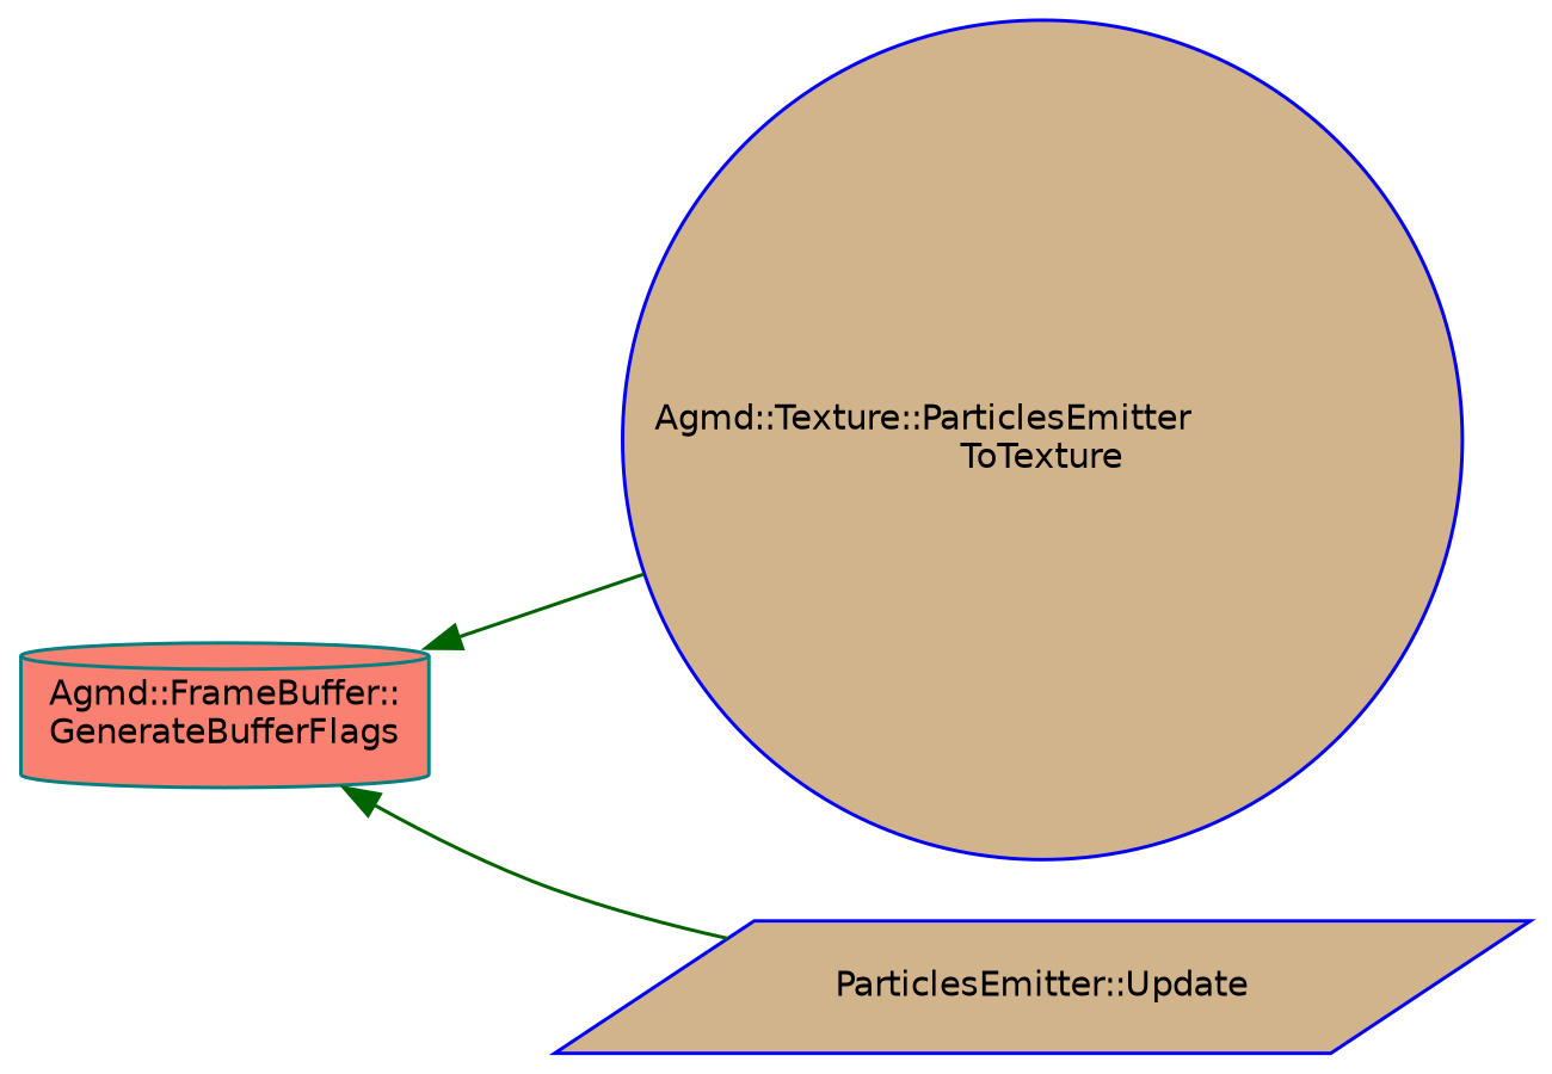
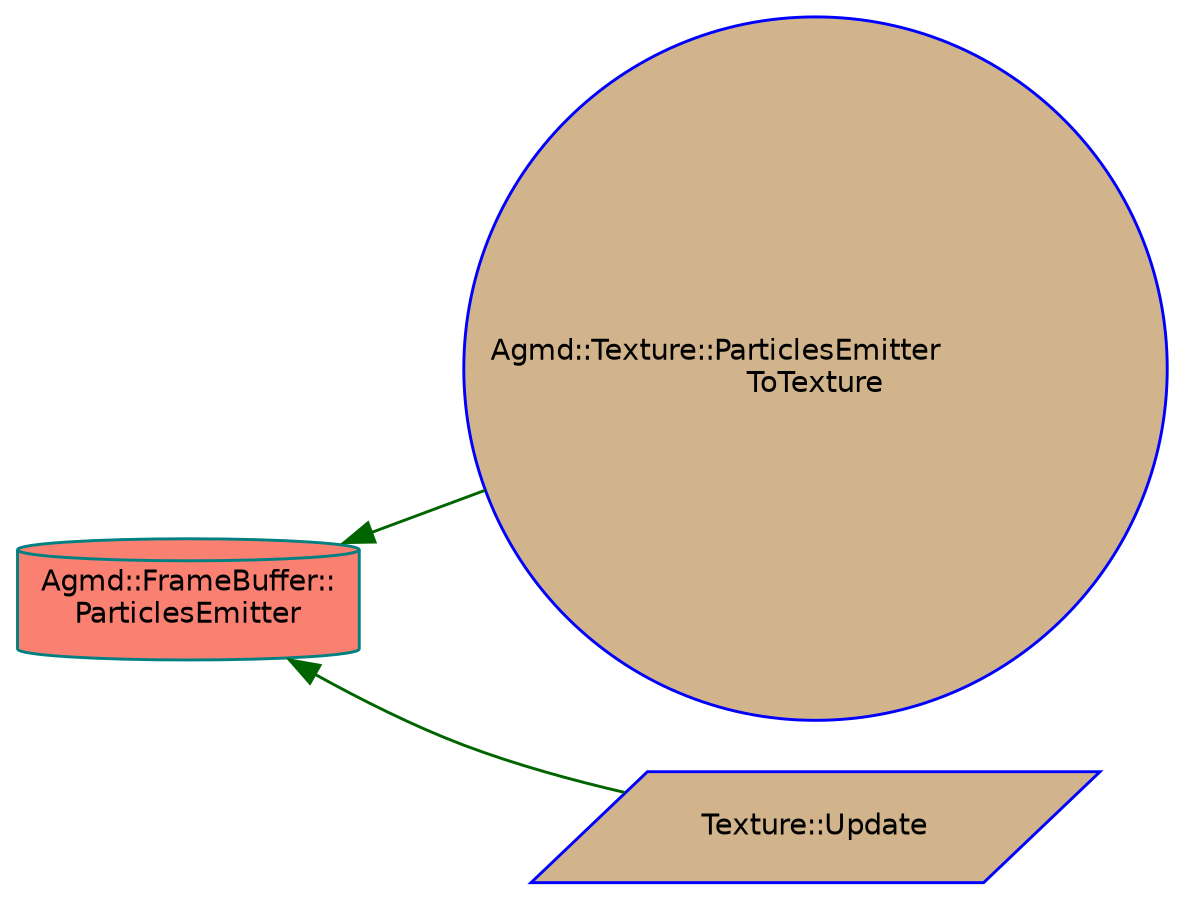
  digraph {
    rankdir=LR
    node [color=blue fillcolor=tan fontname=Helvetica fontsize=10 style=filled]
    edge [color=darkgreen dir=back fontname=Helvetica fontsize=10 labelfontname=Helvetica labelfontsize=10 style=solid]
-   n1 [color=teal fillcolor=salmon fontcolor=black height=0.2 label="Agmd::FrameBuffer::\lGenerateBufferFlags" shape=cylinder width=0.4]
+   n1 [color=teal fillcolor=salmon fontcolor=black height=0.2 label="Agmd::FrameBuffer::\lParticlesEmitter" shape=cylinder width=0.4]
    n2 [height=0.2 label="Agmd::Texture::ParticlesEmitter\lToTexture" shape=circle width=0.4]
-   n3 [height=0.2 label="ParticlesEmitter::Update" shape=parallelogram width=0.4]
+   n3 [height=0.2 label="Texture::Update" shape=parallelogram width=0.4]
    n1 -> n2
    n1 -> n3
  }
